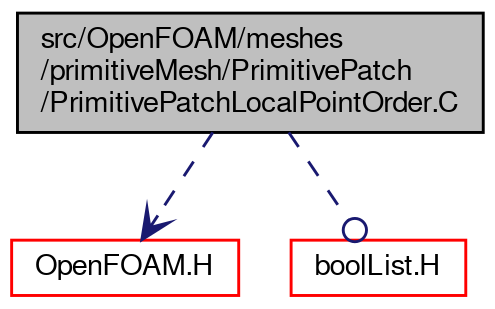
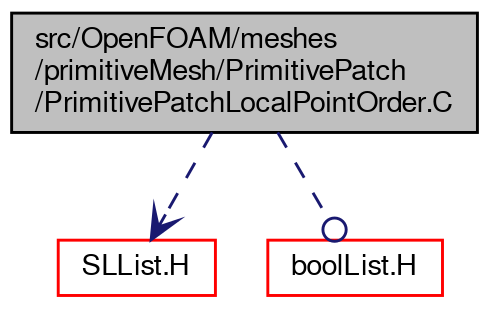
  digraph {
    node [color=red fontname=FreeSans fontsize=10 shape=record]
    edge [color=midnightblue fontname=FreeSans fontsize=10 labelfontname=FreeSans labelfontsize=10 style=dashed]
    n1 [color=black fillcolor=grey75 fontcolor=black height=0.2 label="src/OpenFOAM/meshes\l/primitiveMesh/PrimitivePatch\l/PrimitivePatchLocalPointOrder.C" style=filled width=0.4]
-   n2 [height=0.2 label="OpenFOAM.H" width=0.4]
+   n2 [height=0.2 label="SLList.H" width=0.4]
    n3 [height=0.2 label="boolList.H" width=0.4]
    n1 -> n2 [arrowhead=vee]
    n1 -> n3 [arrowhead=odot]
  }
